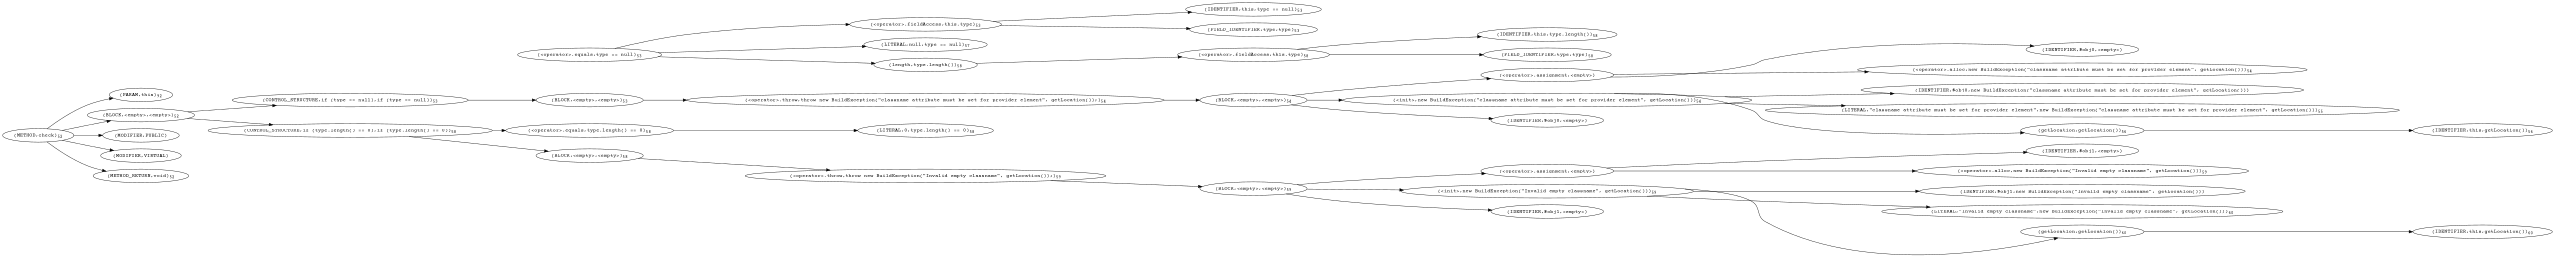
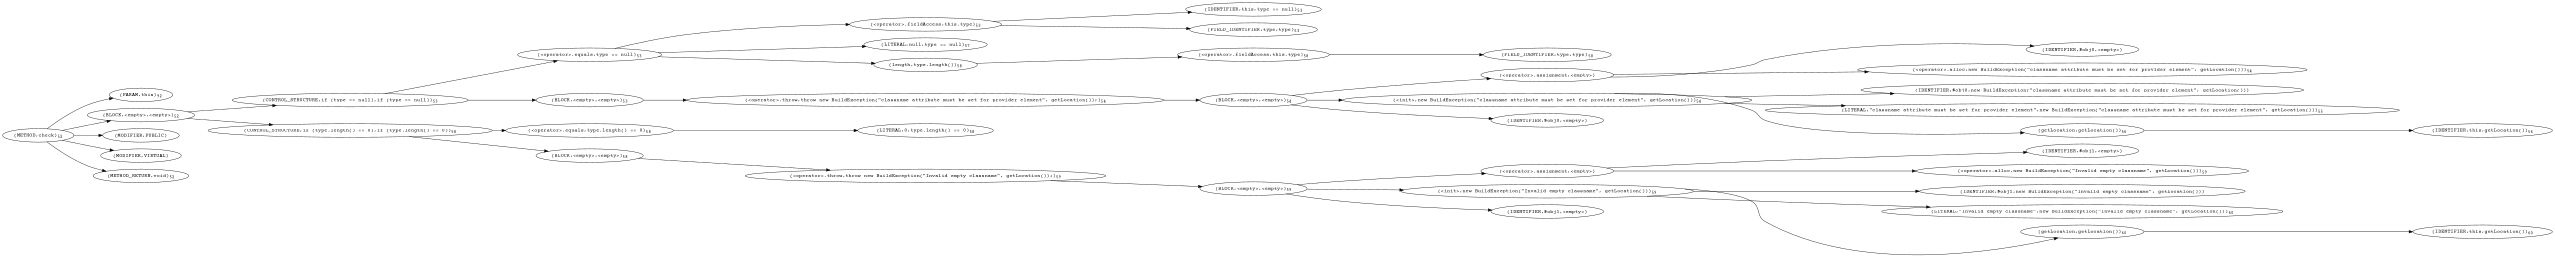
  digraph {
    fontname="Courier Prime"
    rankdir=LR
    node [fontname="Courier Prime"]
    edge [fontname="Courier Prime"]
    n1 [label=<(METHOD,check)<SUB>52</SUB>>]
    n2 [label=<(PARAM,this)<SUB>92</SUB>>]
    n3 [label=<(BLOCK,&lt;empty&gt;,&lt;empty&gt;)<SUB>52</SUB>>]
    n4 [label=<(MODIFIER,PUBLIC)>]
    n5 [label=<(MODIFIER,VIRTUAL)>]
    n6 [label=<(METHOD_RETURN,void)<SUB>52</SUB>>]
    n7 [label=<(CONTROL_STRUCTURE,if (type == null),if (type == null))<SUB>53</SUB>>]
    n8 [label=<(CONTROL_STRUCTURE,if (type.length() == 0),if (type.length() == 0))<SUB>58</SUB>>]
    n9 [label=<(&lt;operator&gt;.equals,type == null)<SUB>53</SUB>>]
    n10 [label=<(BLOCK,&lt;empty&gt;,&lt;empty&gt;)<SUB>53</SUB>>]
    n11 [label=<(&lt;operator&gt;.equals,type.length() == 0)<SUB>58</SUB>>]
    n12 [label=<(BLOCK,&lt;empty&gt;,&lt;empty&gt;)<SUB>58</SUB>>]
    n13 [label=<(&lt;operator&gt;.fieldAccess,this.type)<SUB>53</SUB>>]
    n14 [label=<(LITERAL,null,type == null)<SUB>57</SUB>>]
    n15 [label=<(length,type.length())<SUB>58</SUB>>]
    n16 [label=<(&lt;operator&gt;.throw,throw new BuildException(&quot;classname attribute must be set for provider element&quot;, getLocation());)<SUB>54</SUB>>]
    n17 [label=<(IDENTIFIER,this,type == null)<SUB>53</SUB>>]
    n18 [label=<(FIELD_IDENTIFIER,type,type)<SUB>53</SUB>>]
    n19 [label=<(BLOCK,&lt;empty&gt;,&lt;empty&gt;)<SUB>54</SUB>>]
    n20 [label=<(&lt;operator&gt;.assignment,&lt;empty&gt;)>]
    n21 [label=<(&lt;init&gt;,new BuildException(&quot;classname attribute must be set for provider element&quot;, getLocation()))<SUB>54</SUB>>]
    n22 [label=<(IDENTIFIER,$obj0,&lt;empty&gt;)>]
    n23 [label=<(IDENTIFIER,$obj0,&lt;empty&gt;)>]
    n24 [label=<(&lt;operator&gt;.alloc,new BuildException(&quot;classname attribute must be set for provider element&quot;, getLocation()))<SUB>54</SUB>>]
    n25 [label=<(IDENTIFIER,$obj0,new BuildException(&quot;classname attribute must be set for provider element&quot;, getLocation()))>]
    n26 [label=<(LITERAL,&quot;classname attribute must be set for provider element&quot;,new BuildException(&quot;classname attribute must be set for provider element&quot;, getLocation()))<SUB>55</SUB>>]
    n27 [label=<(getLocation,getLocation())<SUB>56</SUB>>]
    n28 [label=<(IDENTIFIER,this,getLocation())<SUB>56</SUB>>]
    n29 [label=<(LITERAL,0,type.length() == 0)<SUB>58</SUB>>]
    n30 [label=<(&lt;operator&gt;.throw,throw new BuildException(&quot;Invalid empty classname&quot;, getLocation());)<SUB>59</SUB>>]
    n31 [label=<(&lt;operator&gt;.fieldAccess,this.type)<SUB>58</SUB>>]
-   n32 [label=<(IDENTIFIER,this,type.length())<SUB>58</SUB>>]
    n33 [label=<(FIELD_IDENTIFIER,type,type)<SUB>58</SUB>>]
    n34 [label=<(BLOCK,&lt;empty&gt;,&lt;empty&gt;)<SUB>59</SUB>>]
    n35 [label=<(&lt;operator&gt;.assignment,&lt;empty&gt;)>]
    n36 [label=<(&lt;init&gt;,new BuildException(&quot;Invalid empty classname&quot;, getLocation()))<SUB>59</SUB>>]
    n37 [label=<(IDENTIFIER,$obj1,&lt;empty&gt;)>]
    n38 [label=<(IDENTIFIER,$obj1,&lt;empty&gt;)>]
    n39 [label=<(&lt;operator&gt;.alloc,new BuildException(&quot;Invalid empty classname&quot;, getLocation()))<SUB>59</SUB>>]
    n40 [label=<(IDENTIFIER,$obj1,new BuildException(&quot;Invalid empty classname&quot;, getLocation()))>]
    n41 [label=<(LITERAL,&quot;Invalid empty classname&quot;,new BuildException(&quot;Invalid empty classname&quot;, getLocation()))<SUB>60</SUB>>]
    n42 [label=<(getLocation,getLocation())<SUB>60</SUB>>]
    n43 [label=<(IDENTIFIER,this,getLocation())<SUB>60</SUB>>]
    n1 -> n2
    n1 -> n3
    n1 -> n4
    n1 -> n5
    n1 -> n6
    n3 -> n7
    n3 -> n8
+   n7 -> n9
    n7 -> n10
    n8 -> n11
    n8 -> n12
    n9 -> n13
    n9 -> n14
    n9 -> n15
    n10 -> n16
    n11 -> n29
    n12 -> n30
    n13 -> n17
    n13 -> n18
    n15 -> n31
    n16 -> n19
    n19 -> n20
    n19 -> n21
    n19 -> n22
    n20 -> n23
    n20 -> n24
    n21 -> n25
    n21 -> n26
    n21 -> n27
    n27 -> n28
    n30 -> n34
-   n31 -> n32
    n31 -> n33
    n34 -> n35
    n34 -> n36
    n34 -> n37
    n35 -> n38
    n35 -> n39
    n36 -> n40
    n36 -> n41
    n36 -> n42
    n42 -> n43
  }
